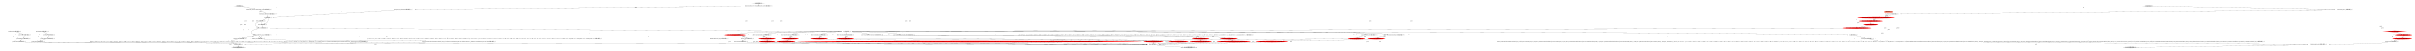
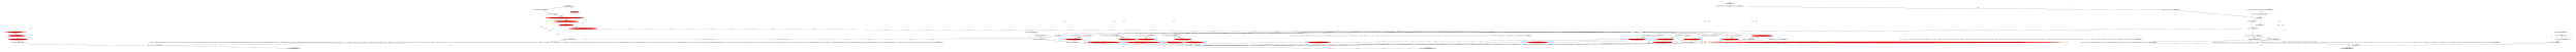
  digraph {
    fontname="Fira Sans"
    node [fillcolor=white fontname="Fira Sans" shape=ellipse style=filled]
    edge [fontname="Fira Sans" style=bold]
    n1 [label="TableIdentifierContext _localctx = new TableIdentifierContext(_ctx,getState())@@@3@@@['0', '0', '1']"]
    n2 [label="enterOuterAlt(_localctx,2)@@@26@@@['0', '0', '1']"]
    n3 [label="enterRule(_localctx,96,RULE_tableIdentifier)@@@4@@@['0', '0', '1']"]
    n4 [label="enterOuterAlt(_localctx,1)@@@10@@@['0', '0', '1']"]
    n5 [label="{setState(750)_errHandler.sync(this)switch (getInterpreter().adaptivePredict(_input,99,_ctx)) {case 1:{setState(747)((TableIdentifierContext)_localctx).catalog = identifier()setState(748)match(T__3)}breaksetState(752)((TableIdentifierContext)_localctx).name = identifier()}@@@27@@@['0', '0', '1']"]
    n6 [label="int _la@@@5@@@['1', '0', '1']"]
    n7 [label="{setState(744)_la = _input.LA(1)if ((((_la) & ~0x3f) == 0 && ((1L << _la) & ((1L << ANALYZE) | (1L << ANALYZED) | (1L << CATALOGS) | (1L << COLUMNS) | (1L << DAY) | (1L << DEBUG) | (1L << EXECUTABLE) | (1L << EXPLAIN) | (1L << FIRST) | (1L << FORMAT) | (1L << FULL) | (1L << FUNCTIONS) | (1L << GRAPHVIZ) | (1L << HOUR) | (1L << INTERVAL) | (1L << LAST) | (1L << LIMIT) | (1L << MAPPED) | (1L << MINUTE) | (1L << MONTH) | (1L << OPTIMIZED))) != 0) || ((((_la - 67)) & ~0x3f) == 0 && ((1L << (_la - 67)) & ((1L << (PARSED - 67)) | (1L << (PHYSICAL - 67)) | (1L << (PLAN - 67)) | (1L << (RLIKE - 67)) | (1L << (QUERY - 67)) | (1L << (SCHEMAS - 67)) | (1L << (SECOND - 67)) | (1L << (SHOW - 67)) | (1L << (SYS - 67)) | (1L << (TABLES - 67)) | (1L << (TEXT - 67)) | (1L << (TYPE - 67)) | (1L << (TYPES - 67)) | (1L << (VERIFY - 67)) | (1L << (YEAR - 67)) | (1L << (IDENTIFIER - 67)) | (1L << (DIGIT_IDENTIFIER - 67)) | (1L << (QUOTED_IDENTIFIER - 67)) | (1L << (BACKQUOTED_IDENTIFIER - 67)))) != 0)) {{setState(741)((TableIdentifierContext)_localctx).catalog = identifier()setState(742)match(T__3)}}setState(746)match(TABLE_IDENTIFIER)}@@@11@@@['0', '0', '1']"]
    n8 [fillcolor=lightgray label="return _localctx@@@53@@@['0', '0', '1']"]
    n9 [label="{exitRule()}@@@50@@@['0', '0', '1']"]
    n10 [fillcolor=red label="enterOuterAlt(_localctx,7)@@@63@@@['1', '0', '0']"]
    n11 [fillcolor=red label="{setState(583)match(T__0)setState(584)query()setState(585)match(T__1)}@@@64@@@['1', '0', '0']"]
    n12 [label="{exitRule()}@@@98@@@['1', '0', '0']"]
    n13 [fillcolor=red label="enterRecursionRule(_localctx,60,RULE_primaryExpression,_p)@@@8@@@['0', '1', '0']"]
    n14 [label="int _la@@@9@@@['1', '1', '0']"]
    n15 [label="{setState(590)_errHandler.sync(this)switch (getInterpreter().adaptivePredict(_input,79,_ctx)) {case 1:{_localctx = new CastContext(_localctx)_ctx = _localctx_prevctx = _localctxsetState(570)castExpression()}breakcase 2:{_localctx = new ExtractContext(_localctx)_ctx = _localctx_prevctx = _localctxsetState(571)extractExpression()}breakcase 3:{_localctx = new CurrentDateTimeFunctionContext(_localctx)_ctx = _localctx_prevctx = _localctxsetState(572)builtinDateTimeFunction()}breakcase 4:{_localctx = new ConstantDefaultContext(_localctx)_ctx = _localctx_prevctx = _localctxsetState(573)constant()}breakcase 5:{_localctx = new StarContext(_localctx)_ctx = _localctx_prevctx = _localctxsetState(577)_la = _input.LA(1)if ((((_la) & ~0x3f) == 0 && ((1L << _la) & ((1L << ANALYZE) | (1L << ANALYZED) | (1L << CATALOGS) | (1L << COLUMNS) | (1L << DAY) | (1L << DEBUG) | (1L << EXECUTABLE) | (1L << EXPLAIN) | (1L << FIRST) | (1L << FORMAT) | (1L << FULL) | (1L << FUNCTIONS) | (1L << GRAPHVIZ) | (1L << HOUR) | (1L << INTERVAL) | (1L << LAST) | (1L << LIMIT) | (1L << MAPPED) | (1L << MINUTE) | (1L << MONTH) | (1L << OPTIMIZED))) != 0) || ((((_la - 67)) & ~0x3f) == 0 && ((1L << (_la - 67)) & ((1L << (PARSED - 67)) | (1L << (PHYSICAL - 67)) | (1L << (PLAN - 67)) | (1L << (RLIKE - 67)) | (1L << (QUERY - 67)) | (1L << (SCHEMAS - 67)) | (1L << (SECOND - 67)) | (1L << (SHOW - 67)) | (1L << (SYS - 67)) | (1L << (TABLES - 67)) | (1L << (TEXT - 67)) | (1L << (TYPE - 67)) | (1L << (TYPES - 67)) | (1L << (VERIFY - 67)) | (1L << (YEAR - 67)) | (1L << (IDENTIFIER - 67)) | (1L << (DIGIT_IDENTIFIER - 67)) | (1L << (QUOTED_IDENTIFIER - 67)) | (1L << (BACKQUOTED_IDENTIFIER - 67)))) != 0)) {{setState(574)qualifiedName()setState(575)match(DOT)}}setState(579)match(ASTERISK)}breakcase 6:{_localctx = new FunctionContext(_localctx)_ctx = _localctx_prevctx = _localctxsetState(580)functionExpression()}breakcase 7:{_localctx = new SubqueryExpressionContext(_localctx)_ctx = _localctx_prevctx = _localctxsetState(581)match(T__0)setState(582)query()setState(583)match(T__1)}breakcase 8:{_localctx = new DereferenceContext(_localctx)_ctx = _localctx_prevctx = _localctxsetState(585)qualifiedName()}breakcase 9:{_localctx = new ParenthesizedExpressionContext(_localctx)_ctx = _localctx_prevctx = _localctxsetState(586)match(T__0)setState(587)expression()setState(588)match(T__1)}break_ctx.stop = _input.LT(-1)setState(597)_errHandler.sync(this)_alt = getInterpreter().adaptivePredict(_input,80,_ctx)while (_alt != 2 && _alt != org.antlr.v4.runtime.atn.ATN.INVALID_ALT_NUMBER) {if (_alt == 1) {if (_parseListeners != null) triggerExitRuleEvent()_prevctx = _localctx{{_localctx = new CastOperatorExpressionContext(new PrimaryExpressionContext(_parentctx,_parentState))pushNewRecursionContext(_localctx,_startState,RULE_primaryExpression)setState(592)if (!(precpred(_ctx,9))) throw new FailedPredicateException(this,\"precpred(_ctx, 9)\")setState(593)match(CAST_OP)setState(594)dataType()}}}setState(599)_errHandler.sync(this)_alt = getInterpreter().adaptivePredict(_input,80,_ctx)}}@@@13@@@['0', '1', '0']"]
    n16 [label="_localctx = new CurrentDateTimeFunctionContext(_localctx)@@@24@@@['1', '0', '0']"]
    n17 [fillcolor=red label="enterOuterAlt(_localctx,6)@@@56@@@['1', '0', '0']"]
    n18 [label="enterOuterAlt(_localctx,1)@@@11@@@['1', '0', '0']"]
    n19 [fillcolor=red label="enterOuterAlt(_localctx,5)@@@39@@@['1', '0', '0']"]
    n20 [fillcolor=red label="enterOuterAlt(_localctx,4)@@@32@@@['1', '0', '0']"]
    n21 [label="_localctx = new ParenthesizedExpressionContext(_localctx)@@@80@@@['1', '0', '0']"]
    n22 [label="_localctx = new FunctionContext(_localctx)@@@55@@@['1', '0', '0']"]
    n23 [label="(((_la) & ~0x3f) == 0 && ((1L << _la) & ((1L << ANALYZE) | (1L << ANALYZED) | (1L << CATALOGS) | (1L << COLUMNS) | (1L << DAY) | (1L << DEBUG) | (1L << EXECUTABLE) | (1L << EXPLAIN) | (1L << FIRST) | (1L << FORMAT) | (1L << FULL) | (1L << FUNCTIONS) | (1L << GRAPHVIZ) | (1L << HOUR) | (1L << INTERVAL) | (1L << LAST) | (1L << LIMIT) | (1L << MAPPED) | (1L << MINUTE) | (1L << MONTH) | (1L << OPTIMIZED))) != 0) || ((((_la - 67)) & ~0x3f) == 0 && ((1L << (_la - 67)) & ((1L << (PARSED - 67)) | (1L << (PHYSICAL - 67)) | (1L << (PLAN - 67)) | (1L << (RLIKE - 67)) | (1L << (QUERY - 67)) | (1L << (SCHEMAS - 67)) | (1L << (SECOND - 67)) | (1L << (SHOW - 67)) | (1L << (SYS - 67)) | (1L << (TABLES - 67)) | (1L << (TEXT - 67)) | (1L << (TYPE - 67)) | (1L << (TYPES - 67)) | (1L << (VERIFY - 67)) | (1L << (YEAR - 67)) | (1L << (IDENTIFIER - 67)) | (1L << (DIGIT_IDENTIFIER - 67)) | (1L << (QUOTED_IDENTIFIER - 67)) | (1L << (BACKQUOTED_IDENTIFIER - 67)))) != 0)@@@43@@@['1', '0', '0']" shape=diamond]
    n24 [fillcolor=red label="enterOuterAlt(_localctx,2)@@@18@@@['1', '0', '0']"]
    n25 [fillcolor=red label="_localctx = new CastContext(_localctx)@@@10@@@['1', '0', '0']"]
    n26 [label="_localctx = new ExtractContext(_localctx)@@@17@@@['1', '0', '0']"]
    n27 [label="_localctx = new SubqueryExpressionContext(_localctx)@@@62@@@['1', '0', '0']"]
    n28 [label="_localctx = new DereferenceContext(_localctx)@@@73@@@['1', '0', '0']"]
    n29 [label="int _alt@@@11@@@['0', '1', '0']"]
    n30 [label="getInterpreter().adaptivePredict(_input,100,_ctx)@@@9@@@['0', '0', '1']" shape=diamond]
    n31 [label="_localctx = new ConstantDefaultContext(_localctx)@@@31@@@['1', '0', '0']"]
    n32 [label="_localctx = new StarContext(_localctx)@@@38@@@['1', '0', '0']"]
    n33 [fillcolor=red label="enterOuterAlt(_localctx,9)@@@81@@@['1', '0', '0']"]
    n34 [fillcolor=red label="enterOuterAlt(_localctx,3)@@@25@@@['1', '0', '0']"]
    n35 [fillcolor=red label="enterOuterAlt(_localctx,8)@@@74@@@['1', '0', '0']"]
    n36 [fillcolor=red label="int _startState = 60@@@7@@@['0', '1', '0']"]
    n37 [label="{unrollRecursionContexts(_parentctx)}@@@140@@@['0', '1', '0']"]
    n38 [fillcolor=lightgray label="return _localctx@@@143@@@['0', '1', '0']"]
    n39 [fillcolor=red label="{setState(579)_la = _input.LA(1)if ((((_la) & ~0x3f) == 0 && ((1L << _la) & ((1L << ANALYZE) | (1L << ANALYZED) | (1L << CATALOGS) | (1L << COLUMNS) | (1L << DAY) | (1L << DEBUG) | (1L << EXECUTABLE) | (1L << EXPLAIN) | (1L << FIRST) | (1L << FORMAT) | (1L << FULL) | (1L << FUNCTIONS) | (1L << GRAPHVIZ) | (1L << HOUR) | (1L << INTERVAL) | (1L << LAST) | (1L << LIMIT) | (1L << MAPPED) | (1L << MINUTE) | (1L << MONTH) | (1L << OPTIMIZED))) != 0) || ((((_la - 67)) & ~0x3f) == 0 && ((1L << (_la - 67)) & ((1L << (PARSED - 67)) | (1L << (PHYSICAL - 67)) | (1L << (PLAN - 67)) | (1L << (RLIKE - 67)) | (1L << (QUERY - 67)) | (1L << (SCHEMAS - 67)) | (1L << (SECOND - 67)) | (1L << (SHOW - 67)) | (1L << (SYS - 67)) | (1L << (TABLES - 67)) | (1L << (TEXT - 67)) | (1L << (TYPE - 67)) | (1L << (TYPES - 67)) | (1L << (VERIFY - 67)) | (1L << (YEAR - 67)) | (1L << (IDENTIFIER - 67)) | (1L << (DIGIT_IDENTIFIER - 67)) | (1L << (QUOTED_IDENTIFIER - 67)) | (1L << (BACKQUOTED_IDENTIFIER - 67)))) != 0)) {{setState(576)qualifiedName()setState(577)match(DOT)}}setState(581)match(ASTERISK)}@@@40@@@['1', '0', '0']"]
    n40 [fillcolor=lightgray label="return _localctx@@@101@@@['1', '0', '0']"]
    n41 [fillcolor=red label="{setState(587)qualifiedName()}@@@75@@@['1', '0', '0']"]
    n42 [fillcolor=red label="{setState(582)functionExpression()}@@@57@@@['1', '0', '0']"]
    n43 [label="{setState(572)castExpression()}@@@12@@@['1', '0', '0']"]
    n44 [fillcolor=red label="{setState(575)constant()}@@@33@@@['1', '0', '0']"]
    n45 [fillcolor=red label="{setState(573)extractExpression()}@@@19@@@['1', '0', '0']"]
    n46 [label="enterOuterAlt(_localctx,1)@@@12@@@['0', '1', '0']" shape=diamond]
    n47 [label="(((_la) & ~0x3f) == 0 && ((1L << _la) & ((1L << ANALYZE) | (1L << ANALYZED) | (1L << CATALOGS) | (1L << COLUMNS) | (1L << DAY) | (1L << DEBUG) | (1L << EXECUTABLE) | (1L << EXPLAIN) | (1L << FIRST) | (1L << FORMAT) | (1L << FULL) | (1L << FUNCTIONS) | (1L << GRAPHVIZ) | (1L << HOUR) | (1L << INTERVAL) | (1L << LAST) | (1L << LIMIT) | (1L << MAPPED) | (1L << MINUTE) | (1L << MONTH) | (1L << OPTIMIZED))) != 0) || ((((_la - 67)) & ~0x3f) == 0 && ((1L << (_la - 67)) & ((1L << (PARSED - 67)) | (1L << (PHYSICAL - 67)) | (1L << (PLAN - 67)) | (1L << (RLIKE - 67)) | (1L << (QUERY - 67)) | (1L << (SCHEMAS - 67)) | (1L << (SECOND - 67)) | (1L << (SHOW - 67)) | (1L << (SYS - 67)) | (1L << (TABLES - 67)) | (1L << (TEXT - 67)) | (1L << (TYPE - 67)) | (1L << (TYPES - 67)) | (1L << (VERIFY - 67)) | (1L << (YEAR - 67)) | (1L << (IDENTIFIER - 67)) | (1L << (DIGIT_IDENTIFIER - 67)) | (1L << (QUOTED_IDENTIFIER - 67)) | (1L << (BACKQUOTED_IDENTIFIER - 67)))) != 0)@@@14@@@['0', '0', '1']" shape=diamond]
    n48 [label="getInterpreter().adaptivePredict(_input,99,_ctx)@@@30@@@['0', '0', '1']" shape=diamond]
    n49 [fillcolor=red label="{setState(588)match(T__0)setState(589)expression()setState(590)match(T__1)}@@@82@@@['1', '0', '0']"]
    n50 [fillcolor=red label="{setState(574)builtinDateTimeFunction()}@@@26@@@['1', '0', '0']"]
    n51 [label="setState(592)@@@7@@@['1', '0', '0']"]
    n52 [label="_errHandler.sync(this)@@@8@@@['1', '0', '1']"]
    n53 [label="setState(753)@@@7@@@['0', '0', '1']"]
    n54 [fillcolor=red label="_localctx.exception = re@@@136@@@['0', '1', '0']"]
    n55 [fillcolor=red label="_errHandler.reportError(this,re)@@@137@@@['0', '1', '0']"]
    n56 [label="_errHandler.recover(this,re)@@@138@@@['0', '1', '0']"]
    n57 [label="_localctx.exception = re@@@94@@@['1', '0', '0']"]
    n58 [label="_errHandler.reportError(this,re)@@@95@@@['1', '0', '0']"]
    n59 [label="_errHandler.recover(this,re)@@@96@@@['1', '0', '0']"]
-   n60 [fillcolor=lightgray label="tableIdentifier['0', '0', '1']" shape=diamond]
    n61 [fillcolor=red label="PrimaryExpressionContext _localctx = new PrimaryExpressionContext(_ctx,_parentState)@@@5@@@['0', '1', '0']"]
    n62 [fillcolor=red label="PrimaryExpressionContext _prevctx = _localctx@@@6@@@['0', '1', '0']"]
    n63 [label="ParserRuleContext _parentctx = _ctx@@@3@@@['0', '1', '0']"]
    n64 [label="int _parentState = getState()@@@4@@@['0', '1', '0']"]
    n65 [label="enterRule(_localctx,60,RULE_primaryExpression)@@@4@@@['1', '0', '0']"]
    n66 [fillcolor=tomato label="int _p@@@2@@@['0', '1', '0']" shape=box]
    n67 [label="RecognitionException re@@@45@@@['0', '0', '1']" shape=diamond]
    n68 [label="_errHandler.recover(this,re)@@@48@@@['0', '0', '1']"]
    n69 [label="_errHandler.reportError(this,re)@@@47@@@['0', '0', '1']"]
    n70 [label="_localctx.exception = re@@@46@@@['0', '0', '1']"]
    n71 [fillcolor=red label="RecognitionException re@@@135@@@['0', '1', '0']" shape=diamond]
    n72 [label="PrimaryExpressionContext _localctx = new PrimaryExpressionContext(_ctx,getState())@@@3@@@['1', '0', '0']"]
    n73 [label="RecognitionException re@@@93@@@['1', '0', '0']" shape=diamond]
    n74 [fillcolor=lightgray label="primaryExpression['1', '0', '0']" shape=diamond]
    n75 [fillcolor=lightgray label="primaryExpression['0', '1', '0']" shape=diamond]
    n1 -> n2 [label=_localctx style=solid]
    n1 -> n3
    n1 -> n3 [label=_localctx style=solid]
    n1 -> n4 [label=_localctx style=solid]
    n2 -> n5
    n3 -> n6
    n4 -> n7
    n5 -> n8 [label=_localctx style=solid]
    n5 -> n9
    n6 -> n7 [label=_la style=solid]
    n6 -> n39 [label=_la style=solid]
    n6 -> n51
    n6 -> n53
    n7 -> n8 [label=_localctx style=solid]
    n7 -> n9
    n9 -> n8
    n10 -> n11
    n11 -> n12
    n12 -> n40
    n13 -> n14
    n14 -> n10 [label=true style=dotted]
    n14 -> n15 [label=_la style=solid]
    n14 -> n16 [label=true style=dotted]
    n14 -> n16
    n14 -> n17 [label=true style=dotted]
    n14 -> n18 [label=true style=dotted]
    n14 -> n19 [label=true style=dotted]
    n14 -> n20 [label=true style=dotted]
    n14 -> n21
    n14 -> n21 [label=true style=dotted]
    n14 -> n22
    n14 -> n22 [label=true style=dotted]
    n14 -> n23 [label=true style=dotted]
    n14 -> n24 [label=true style=dotted]
    n14 -> n25
    n14 -> n25 [label=true style=dotted]
    n14 -> n26 [label=true style=dotted]
    n14 -> n26
    n14 -> n27
    n14 -> n27 [label=true style=dotted]
    n14 -> n28 [label=true style=dotted]
    n14 -> n28
    n14 -> n29
    n14 -> n30 [label=0 style=dashed]
    n14 -> n31
    n14 -> n31 [label=true style=dotted]
    n14 -> n32
    n14 -> n32 [label=true style=dotted]
    n14 -> n33 [label=true style=dotted]
    n14 -> n34 [label=true style=dotted]
    n14 -> n35 [label=true style=dotted]
    n15 -> n37
    n15 -> n38 [label=_localctx style=solid]
    n16 -> n34 [label=_localctx style=solid]
    n16 -> n34
    n16 -> n40 [label=_localctx style=solid]
    n17 -> n42
    n18 -> n43
    n19 -> n39
    n20 -> n44
    n21 -> n33 [label=_localctx style=solid]
    n21 -> n33
    n21 -> n40 [label=_localctx style=solid]
    n22 -> n2 [label=0 style=dashed]
    n22 -> n17
    n22 -> n17 [label=_localctx style=solid]
    n22 -> n40 [label=_localctx style=solid]
    n24 -> n45
    n25 -> n4 [label=0 style=dashed]
    n25 -> n18 [label=_localctx style=solid]
    n25 -> n18
    n25 -> n40 [label=_localctx style=solid]
    n26 -> n24 [label=_localctx style=solid]
    n26 -> n24
    n26 -> n40 [label=_localctx style=solid]
    n27 -> n10 [label=_localctx style=solid]
    n27 -> n10
    n27 -> n40 [label=_localctx style=solid]
    n28 -> n35 [label=_localctx style=solid]
    n28 -> n35
    n28 -> n40 [label=_localctx style=solid]
    n29 -> n15 [label=_alt style=solid]
    n29 -> n46
    n30 -> n2 [label=true style=dotted]
    n30 -> n2
    n30 -> n4 [label=true style=dotted]
    n30 -> n4
    n30 -> n47 [label=true style=dotted]
    n30 -> n48 [label=true style=dotted]
    n31 -> n20
    n31 -> n20 [label=_localctx style=solid]
    n31 -> n40 [label=_localctx style=solid]
    n32 -> n19
    n32 -> n19 [label=_localctx style=solid]
    n32 -> n40 [label=_localctx style=solid]
    n33 -> n49
    n34 -> n50
    n35 -> n41
    n36 -> n13
    n36 -> n15 [label=_startState style=solid]
    n37 -> n38
    n39 -> n12
    n41 -> n12
    n42 -> n12
    n43 -> n12
    n44 -> n12
    n45 -> n12
    n46 -> n15
    n49 -> n12
    n50 -> n12
    n51 -> n52
    n51 -> n53 [label=0 style=dashed]
    n52 -> n14
    n52 -> n30
    n53 -> n52
    n54 -> n55
    n55 -> n56
    n56 -> n37
    n57 -> n58
    n58 -> n59
    n59 -> n12
-   n60 -> n1
    n61 -> n13 [label=_localctx style=solid]
    n61 -> n15 [label=_localctx style=solid]
    n61 -> n46 [label=_localctx style=solid]
    n61 -> n62 [label=_localctx style=solid]
    n61 -> n62
    n62 -> n36
    n63 -> n15 [label=_parentctx style=solid]
    n63 -> n37 [label=_parentctx style=solid]
    n63 -> n64
    n64 -> n15 [label=_parentState style=solid]
    n64 -> n61 [label=_parentState style=solid]
    n64 -> n61
    n65 -> n3 [label=0 style=dashed]
    n65 -> n6
    n66 -> n13 [label=_p style=solid]
    n67 -> n68 [label=true style=dotted]
    n67 -> n69 [label=true style=dotted]
    n67 -> n70
    n67 -> n70 [label=true style=dotted]
    n68 -> n9
    n69 -> n68
    n70 -> n69
    n71 -> n54
    n71 -> n54 [label=true style=dotted]
    n71 -> n55 [label=true style=dotted]
    n71 -> n56 [label=true style=dotted]
    n72 -> n1 [label=0 style=dashed]
    n72 -> n16 [label=_localctx style=solid]
    n72 -> n21 [label=_localctx style=solid]
    n72 -> n22 [label=_localctx style=solid]
    n72 -> n25 [label=_localctx style=solid]
    n72 -> n26 [label=_localctx style=solid]
    n72 -> n27 [label=_localctx style=solid]
    n72 -> n28 [label=_localctx style=solid]
    n72 -> n31 [label=_localctx style=solid]
    n72 -> n32 [label=_localctx style=solid]
    n72 -> n65
    n72 -> n65 [label=_localctx style=solid]
    n73 -> n57
    n73 -> n57 [label=true style=dotted]
    n73 -> n58 [label=true style=dotted]
    n73 -> n59 [label=true style=dotted]
    n74 -> n72
    n75 -> n63
    n75 -> n66 [label=true style=dotted]
  }
